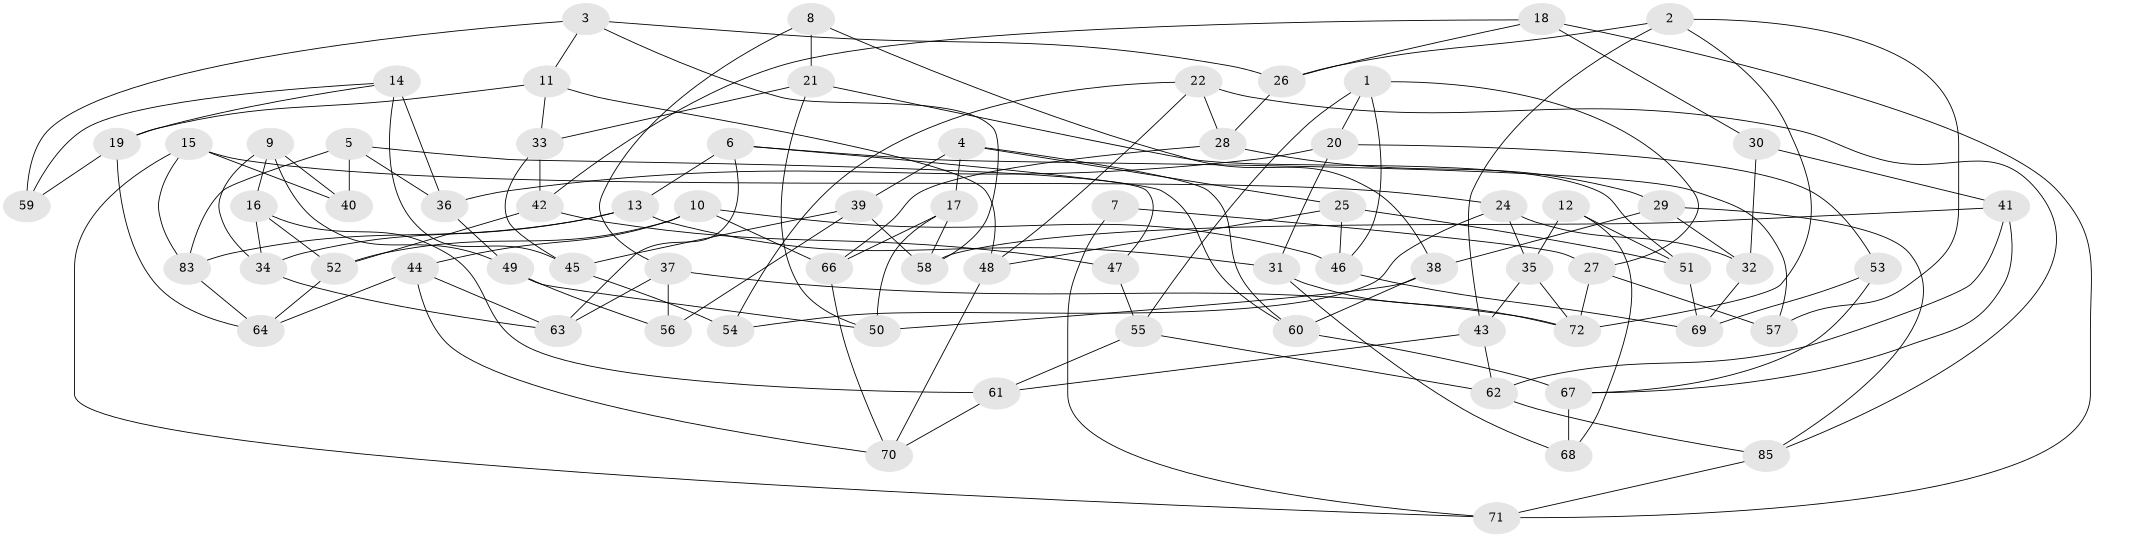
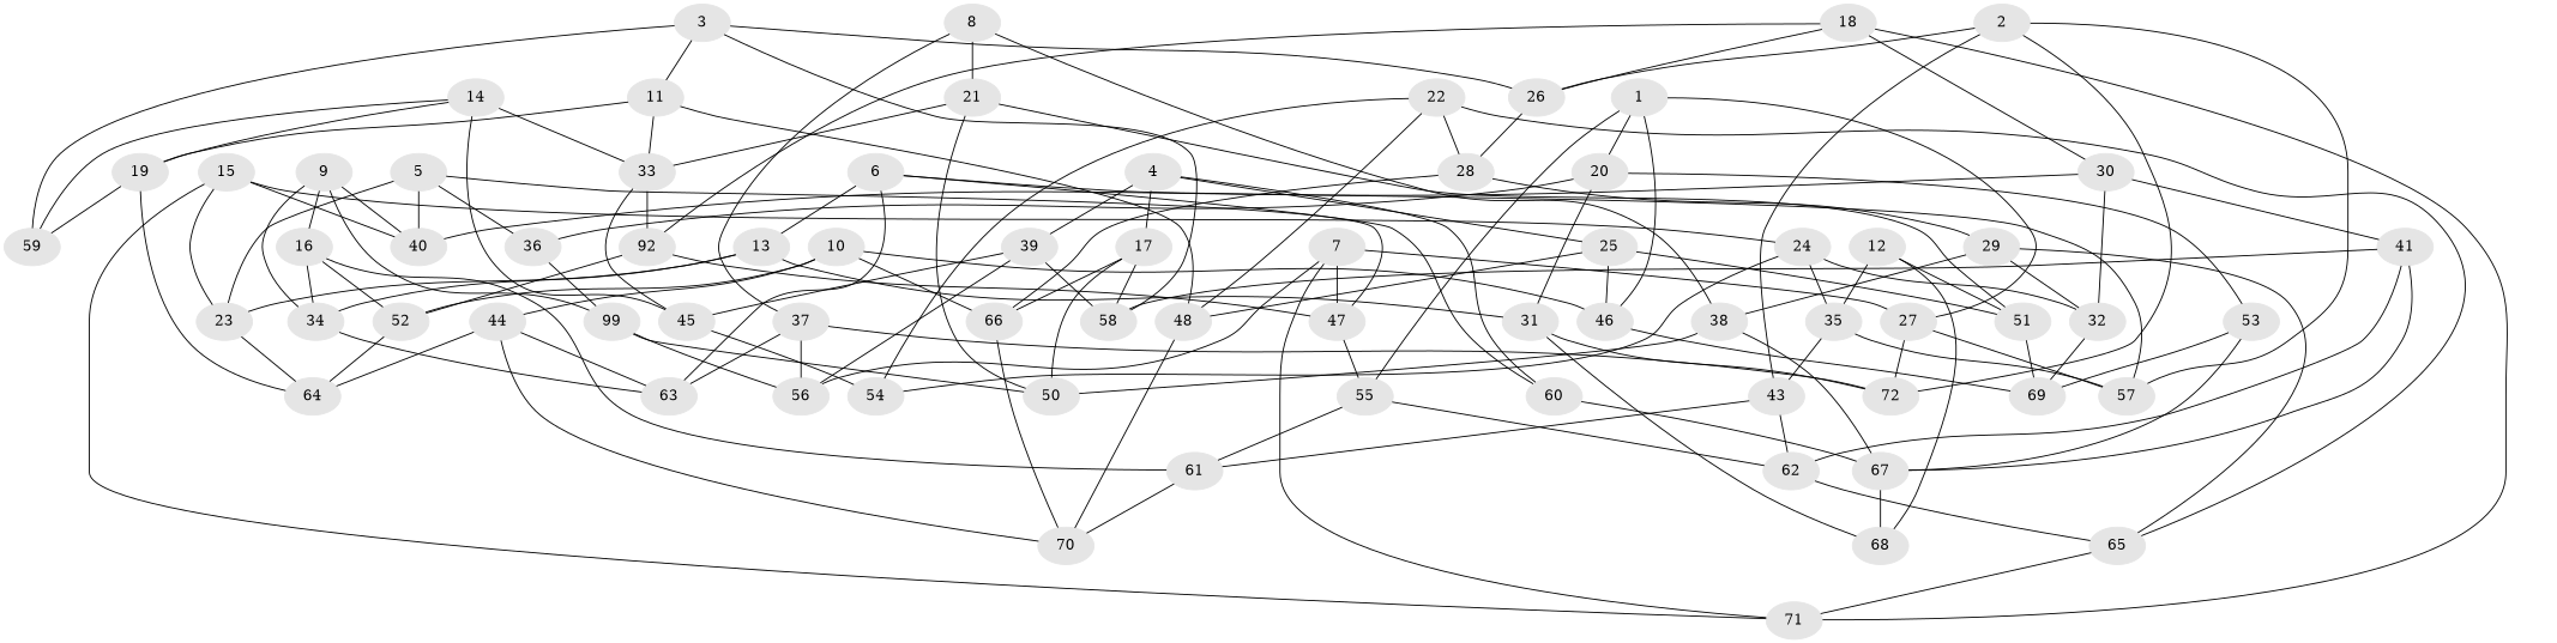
  graph {
    node [color=gray90 style=filled]
    1
    20
    27
    46
    55
    36
    53
    31
    57
    72
    69
    61
    62
    2
    26
    43
    28
    3
    11
    58
    59
    19
    33
    48
    4
    17
    25
    39
    60
    66
    50
    51
    56
    45
    67
    5
-   23 [label=83]
+   23
    40
    47
    64
-   49
+   49 [label=99]
    6
    13
    63
    34
    7
    71
    8
    21
    37
    38
    9
    16
    52
    10
    44
    70
-   42
+   42 [label=92]
    12
    35
    68
    14
    54
    15
    24
    32
    18
    30
    41
    22
-   65 [label=85]
+   65
    29
    1 -- 20
    1 -- 27
    1 -- 46
    1 -- 55
    20 -- 36
    20 -- 53
    20 -- 31
    27 -- 57
    27 -- 72
    46 -- 69
    55 -- 61
    55 -- 62
    36 -- 49
    53 -- 69
    53 -- 67
    31 -- 72
    31 -- 68
    61 -- 70
    62 -- 65
    2 -- 57
    2 -- 72
    2 -- 26
    2 -- 43
    26 -- 28
    43 -- 61
    43 -- 62
    28 -- 66
    28 -- 29
    3 -- 26
    3 -- 11
    3 -- 58
    3 -- 59
    11 -- 19
    11 -- 33
    11 -- 48
    19 -- 59
    19 -- 64
    33 -- 45
    33 -- 42
    48 -- 70
    4 -- 17
    4 -- 25
    4 -- 39
    4 -- 60
    17 -- 58
    17 -- 66
    17 -- 50
    25 -- 46
    25 -- 48
    25 -- 51
    39 -- 58
    39 -- 56
    39 -- 45
    60 -- 67
    66 -- 70
    51 -- 69
    45 -- 54
    67 -- 68
    5 -- 36
    5 -- 23
    5 -- 40
    5 -- 47
    23 -- 64
    47 -- 55
    49 -- 50
    49 -- 56
    6 -- 57
    6 -- 60
    6 -- 13
    6 -- 63
    13 -- 31
    13 -- 23
    13 -- 34
    34 -- 63
    7 -- 27
+   7 -- 56
+   7 -- 47
    7 -- 71
    8 -- 21
    8 -- 37
    8 -- 38
    21 -- 33
    21 -- 50
    21 -- 51
    37 -- 72
    37 -- 56
    37 -- 63
-   38 -- 60
+   38 -- 67
    38 -- 50
    9 -- 40
    9 -- 49
    9 -- 34
    9 -- 16
    16 -- 61
    16 -- 34
    16 -- 52
    52 -- 64
    10 -- 46
    10 -- 66
    10 -- 52
    10 -- 44
    44 -- 64
    44 -- 63
    44 -- 70
    42 -- 47
    42 -- 52
    12 -- 51
    12 -- 35
    12 -- 68
-   35 -- 72
+   35 -- 57
    35 -- 43
-   14 -- 36
+   14 -- 33
    14 -- 59
    14 -- 19
    14 -- 45
    15 -- 23
    15 -- 40
    15 -- 71
    15 -- 24
    24 -- 35
    24 -- 54
    24 -- 32
    32 -- 69
    18 -- 26
    18 -- 71
    18 -- 42
    18 -- 30
+   30 -- 40
    30 -- 32
    30 -- 41
    41 -- 62
    41 -- 58
    41 -- 67
    22 -- 28
    22 -- 48
    22 -- 54
    22 -- 65
    65 -- 71
    29 -- 38
    29 -- 32
    29 -- 65
  }
